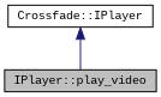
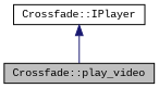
  digraph {
    fontname="Liberation Mono"
    node [color=black fontname="Liberation Mono" fontsize=10 shape=record style=filled]
-   n1 [fillcolor=grey75 fontcolor=black height=0.2 label="IPlayer::play_video" width=0.4]
+   n1 [fillcolor=grey75 fontcolor=black height=0.2 label="Crossfade::play_video" width=0.4]
    n2 [fillcolor=white height=0.2 label="Crossfade::IPlayer" width=0.4]
    n2 -> n1 [color=midnightblue dir=back fontname="Liberation Mono" fontsize=10 labelfontname="FreeSans.ttf" labelfontsize=10 style=solid]
  }
